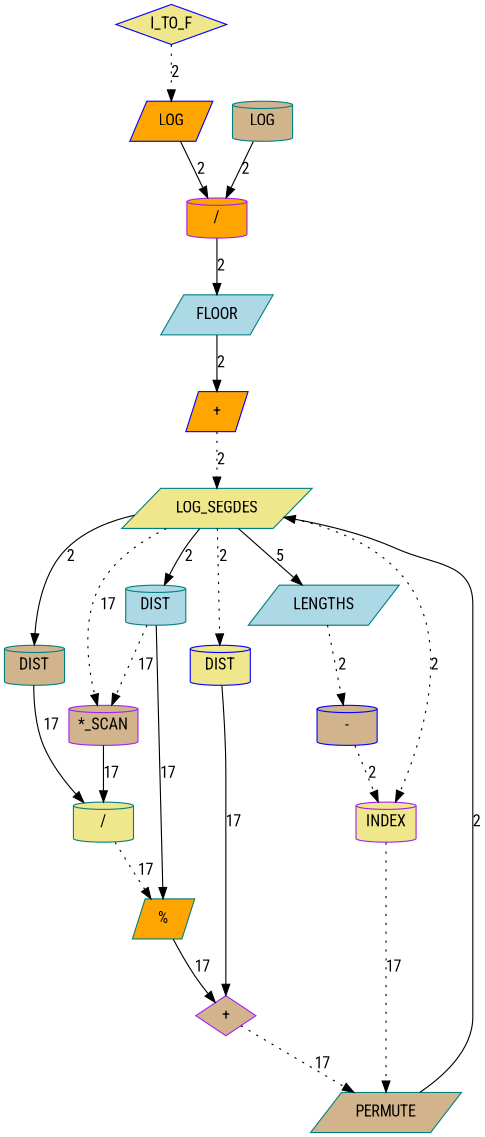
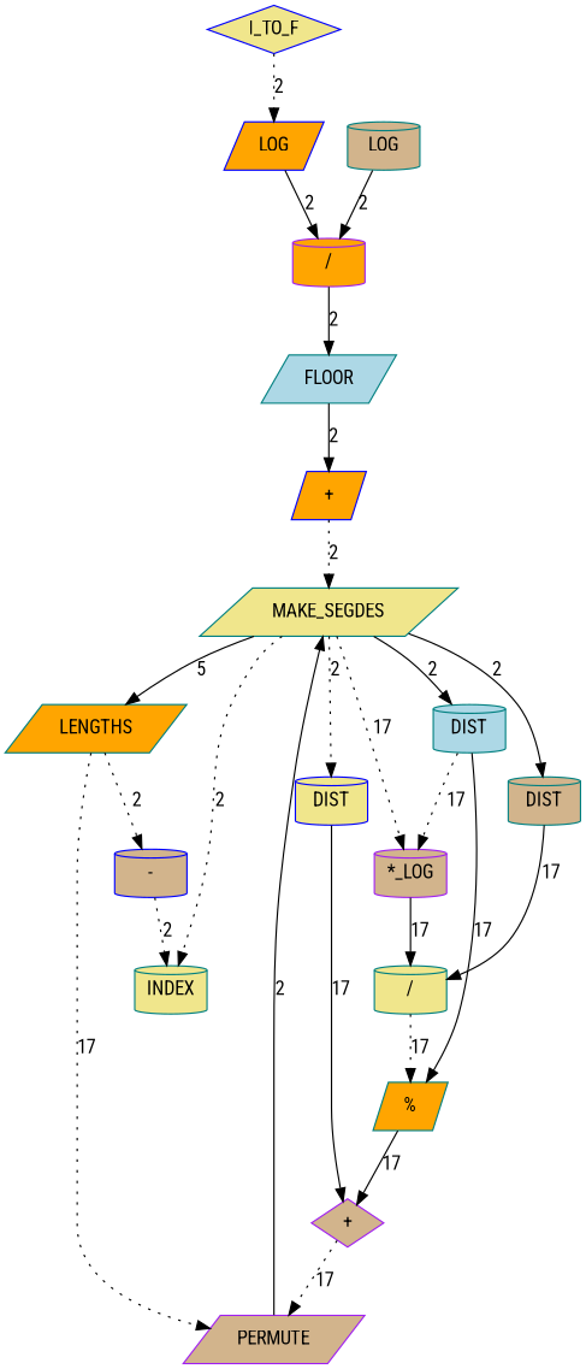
  digraph {
    fontname="Roboto Condensed"
    node [color=teal cost=602 fillcolor=tan fontname="Roboto Condensed" shape=cylinder style=filled]
    edge [cost=2 fontname="Roboto Condensed" style=solid]
    n1 [fillcolor=lightblue label=FLOOR shape=parallelogram]
    n2 [color=blue fillcolor=orange label="+" shape=parallelogram]
-   n3 [cost=129 fillcolor=khaki label=LOG_SEGDES shape=parallelogram]
+   n3 [cost=129 fillcolor=khaki label=MAKE_SEGDES shape=parallelogram]
    n4 [color=purple cost=1892 fillcolor=orange label="/"]
    n5 [color=blue cost=559 label="-"]
-   n6 [color=purple cost=2924 fillcolor=khaki label=INDEX]
-   n7 [cost=1032 label=PERMUTE shape=parallelogram]
+   n6 [cost=2924 fillcolor=khaki label=INDEX]
+   n7 [color=purple cost=1032 label=PERMUTE shape=parallelogram]
    n8 [color=blue cost=86 fillcolor=khaki label=DIST]
    n9 [color=purple cost=172 label="+" shape=diamond]
    n10 [color=blue cost=989 fillcolor=khaki label=I_TO_F shape=diamond]
    n11 [color=blue cost=46268 fillcolor=orange label=LOG shape=parallelogram]
    n12 [cost=44 label=DIST]
    n13 [cost=1032 fillcolor=lightblue label=DIST]
-   n14 [color=purple cost=2838 label="*_SCAN"]
-   n15 [cost=129 fillcolor=lightblue label=LENGTHS shape=parallelogram]
+   n14 [color=purple cost=2838 label="*_LOG"]
+   n15 [cost=129 fillcolor=orange label=LENGTHS shape=parallelogram]
    n16 [cost=1978 fillcolor=khaki label="/"]
    n17 [cost=559 fillcolor=orange label="%" shape=parallelogram]
    n18 [cost=215 label=LOG]
    n1 -> n2 [label=2]
    n2 -> n3 [label=2 style=dotted]
    n3 -> n6 [label=2 style=dotted]
    n3 -> n8 [label=2 style=dotted]
    n3 -> n12 [label=2]
    n3 -> n13 [label=2]
    n3 -> n14 [label=17 style=dotted]
    n3 -> n15 [label=5]
    n4 -> n1 [label=2]
    n5 -> n6 [label=2 style=dotted]
-   n6 -> n7 [cost=17 label=17 style=dotted]
+   n15 -> n7 [cost=17 label=17 style=dotted]
    n7 -> n3 [label=2]
    n8 -> n9 [cost=17 label=17]
    n9 -> n7 [cost=17 label=17 style=dotted]
    n10 -> n11 [label=2 style=dotted]
    n11 -> n4 [label=2]
    n12 -> n16 [cost=17 label=17]
    n13 -> n14 [cost=17 label=17 style=dotted]
    n13 -> n17 [cost=17 label=17]
    n14 -> n16 [cost=17 label=17]
    n15 -> n5 [label=2 style=dotted]
    n16 -> n17 [cost=17 label=17 style=dotted]
    n17 -> n9 [cost=17 label=17]
    n18 -> n4 [label=2]
  }
